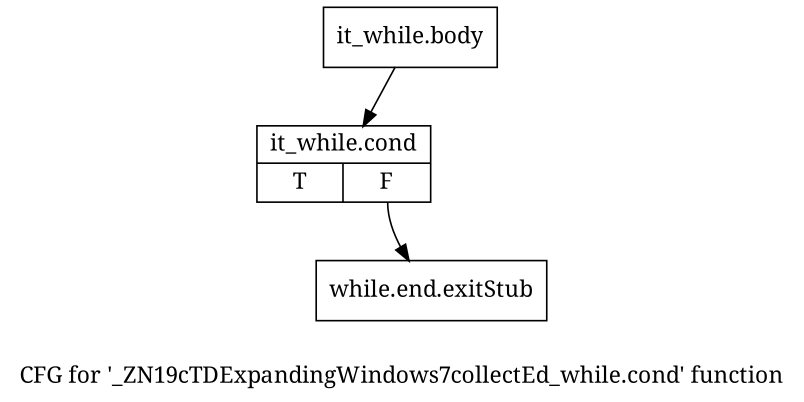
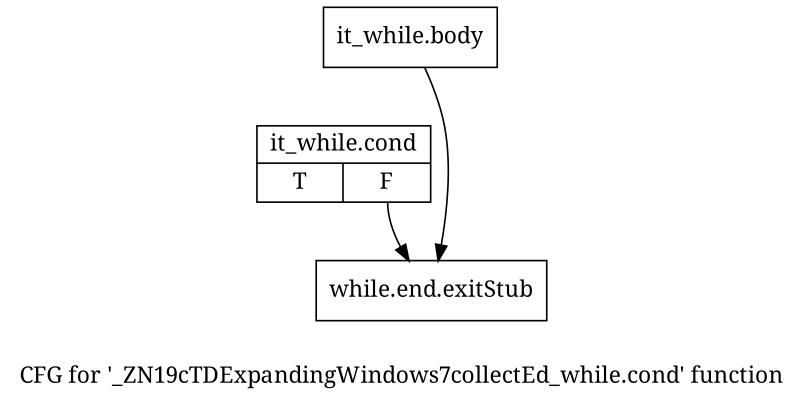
  digraph {
    fontname="Noto Serif"
    label="CFG for '_ZN19cTDExpandingWindows7collectEd_while.cond' function"
    node [fontname="Noto Serif" shape=record]
    edge [fontname="Noto Serif"]
    n1 [label="{it_while.cond|{<s0>T|<s1>F}}"]
    n2 [label="{while.end.exitStub}"]
    n3 [label="{it_while.body}"]
    n1 -> n2 [tailport=s1]
-   n3 -> n1
+   n3 -> n2
  }
